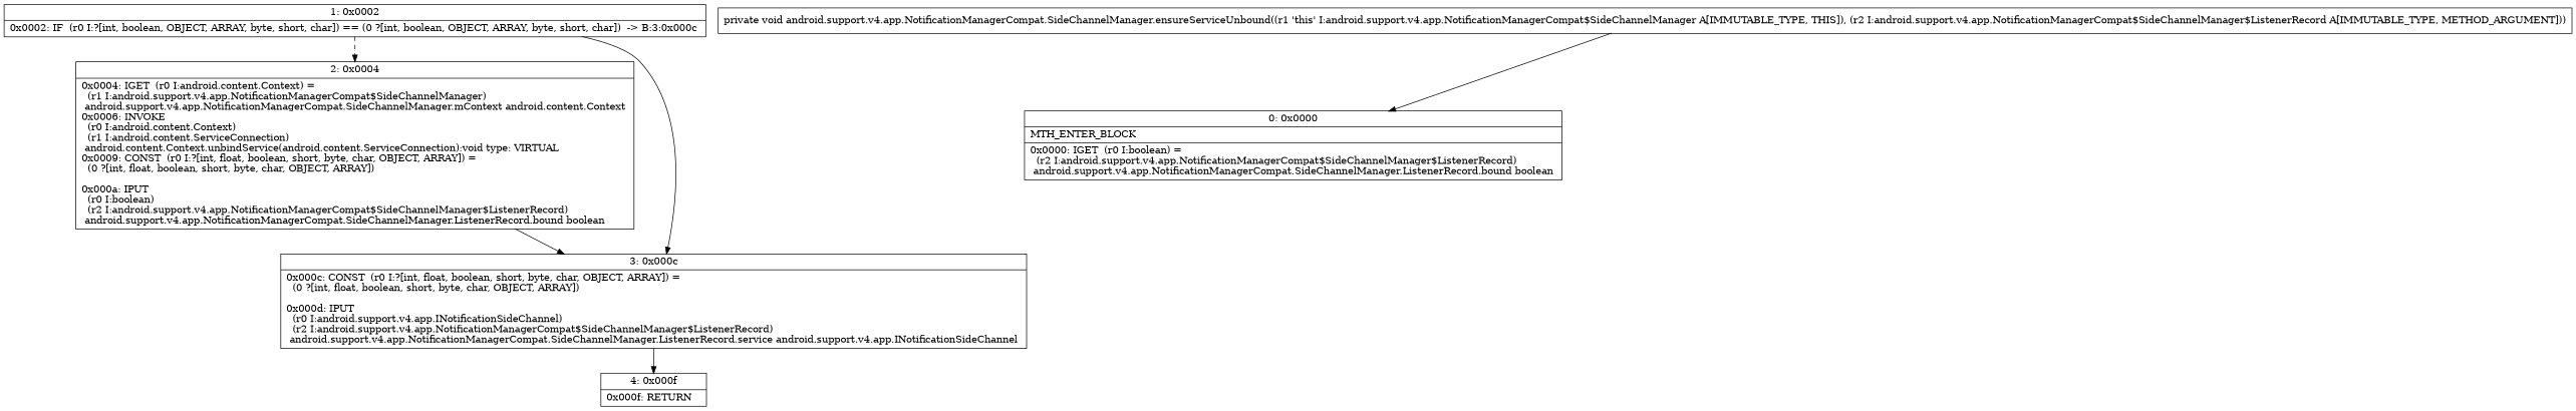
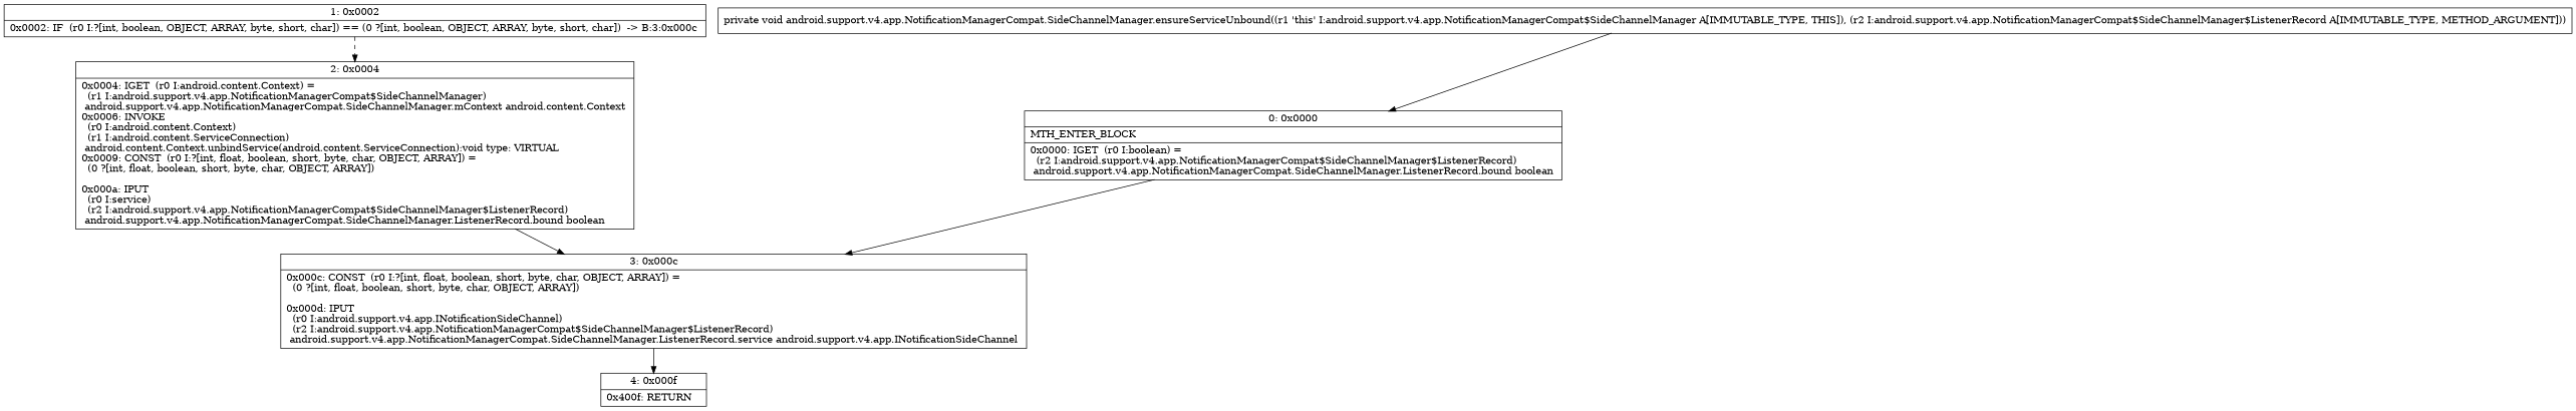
  digraph {
    node [shape=record]
    n1 [label="{0\:\ 0x0000|MTH_ENTER_BLOCK\l|0x0000: IGET  (r0 I:boolean) = \l  (r2 I:android.support.v4.app.NotificationManagerCompat$SideChannelManager$ListenerRecord)\l android.support.v4.app.NotificationManagerCompat.SideChannelManager.ListenerRecord.bound boolean \l}"]
    n2 [label="{1\:\ 0x0002|0x0002: IF  (r0 I:?[int, boolean, OBJECT, ARRAY, byte, short, char]) == (0 ?[int, boolean, OBJECT, ARRAY, byte, short, char])  \-\> B:3:0x000c \l}"]
-   n3 [label="{2\:\ 0x0004|0x0004: IGET  (r0 I:android.content.Context) = \l  (r1 I:android.support.v4.app.NotificationManagerCompat$SideChannelManager)\l android.support.v4.app.NotificationManagerCompat.SideChannelManager.mContext android.content.Context \l0x0006: INVOKE  \l  (r0 I:android.content.Context)\l  (r1 I:android.content.ServiceConnection)\l android.content.Context.unbindService(android.content.ServiceConnection):void type: VIRTUAL \l0x0009: CONST  (r0 I:?[int, float, boolean, short, byte, char, OBJECT, ARRAY]) = \l  (0 ?[int, float, boolean, short, byte, char, OBJECT, ARRAY])\l \l0x000a: IPUT  \l  (r0 I:boolean)\l  (r2 I:android.support.v4.app.NotificationManagerCompat$SideChannelManager$ListenerRecord)\l android.support.v4.app.NotificationManagerCompat.SideChannelManager.ListenerRecord.bound boolean \l}"]
+   n3 [label="{2\:\ 0x0004|0x0004: IGET  (r0 I:android.content.Context) = \l  (r1 I:android.support.v4.app.NotificationManagerCompat$SideChannelManager)\l android.support.v4.app.NotificationManagerCompat.SideChannelManager.mContext android.content.Context \l0x0006: INVOKE  \l  (r0 I:android.content.Context)\l  (r1 I:android.content.ServiceConnection)\l android.content.Context.unbindService(android.content.ServiceConnection):void type: VIRTUAL \l0x0009: CONST  (r0 I:?[int, float, boolean, short, byte, char, OBJECT, ARRAY]) = \l  (0 ?[int, float, boolean, short, byte, char, OBJECT, ARRAY])\l \l0x000a: IPUT  \l  (r0 I:service)\l  (r2 I:android.support.v4.app.NotificationManagerCompat$SideChannelManager$ListenerRecord)\l android.support.v4.app.NotificationManagerCompat.SideChannelManager.ListenerRecord.bound boolean \l}"]
    n4 [label="{3\:\ 0x000c|0x000c: CONST  (r0 I:?[int, float, boolean, short, byte, char, OBJECT, ARRAY]) = \l  (0 ?[int, float, boolean, short, byte, char, OBJECT, ARRAY])\l \l0x000d: IPUT  \l  (r0 I:android.support.v4.app.INotificationSideChannel)\l  (r2 I:android.support.v4.app.NotificationManagerCompat$SideChannelManager$ListenerRecord)\l android.support.v4.app.NotificationManagerCompat.SideChannelManager.ListenerRecord.service android.support.v4.app.INotificationSideChannel \l}"]
-   n5 [label="{4\:\ 0x000f|0x000f: RETURN   \l}"]
+   n5 [label="{4\:\ 0x000f|0x400f: RETURN   \l}"]
    n6 [label="{private void android.support.v4.app.NotificationManagerCompat.SideChannelManager.ensureServiceUnbound((r1 'this' I:android.support.v4.app.NotificationManagerCompat$SideChannelManager A[IMMUTABLE_TYPE, THIS]), (r2 I:android.support.v4.app.NotificationManagerCompat$SideChannelManager$ListenerRecord A[IMMUTABLE_TYPE, METHOD_ARGUMENT])) }"]
    n2 -> n3 [style=dashed]
-   n2 -> n4
+   n1 -> n4
    n3 -> n4
    n4 -> n5
    n6 -> n1
  }
